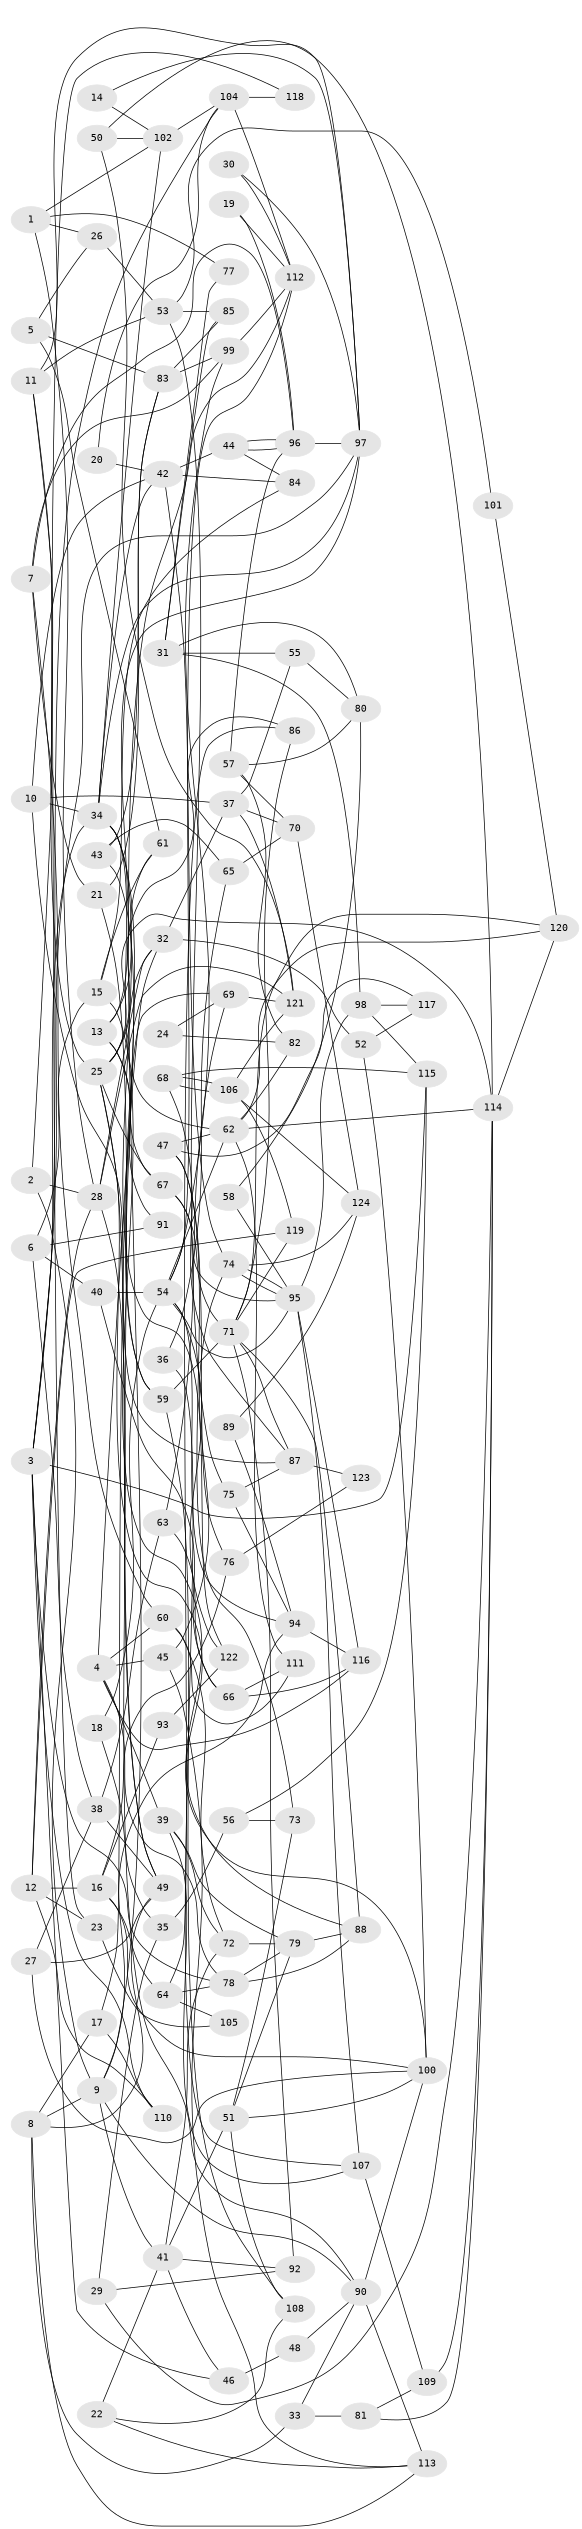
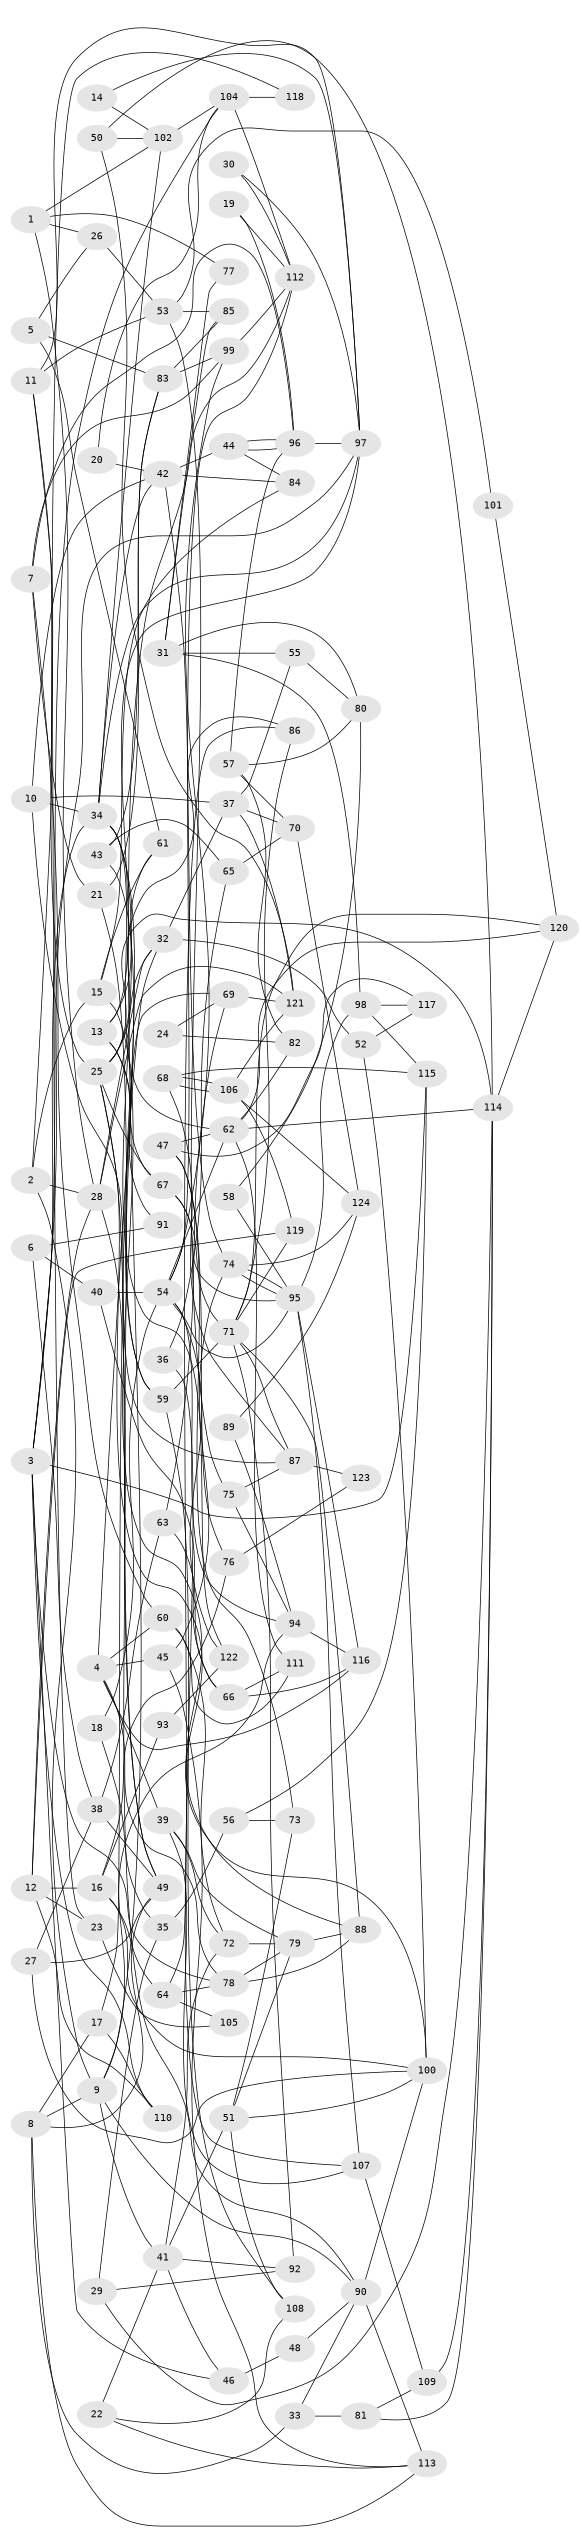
  graph {
    fontname="DejaVu Sans Mono"
    rankdir=LR
    node [color=gray90 fontname="DejaVu Sans Mono" style=filled]
    edge [fontname="DejaVu Sans Mono"]
    1
    26
    28
    77
    102
    53
    32
    90
    121
    104
    2
    9
    118
    41
    94
    112
    3
    34
    46
    78
    97
    110
    115
    42
    59
    62
    122
    48
    88
    79
    4
    39
    45
    60
    116
    37
    52
    107
    72
    113
    74
    111
    5
    61
    83
    99
    85
    6
    15
    38
    40
    91
    84
    49
    63
    54
    66
    7
    21
    96
    8
    17
    33
    69
    81
    92
    51
    100
    10
    87
    55
    70
    44
    123
    11
    23
    25
    105
    67
    86
    114
    75
    101
    12
    16
    119
    64
    76
    93
    13
    95
    71
    14
    18
    35
    56
    19
    20
    22
    108
    24
    82
    120
    27
    29
    30
    31
    80
    98
    117
    109
    73
    36
    65
    124
    43
    47
    50
    57
    58
    68
    106
    89
    1 -- 26
    1 -- 28
    1 -- 77
    1 -- 102
    26 -- 53
    28 -- 32
    28 -- 90
    28 -- 121
    102 -- 104
    53 -- 85
    53 -- 75
    53 -- 101
    32 -- 37
    32 -- 52
    90 -- 113
    90 -- 100
    104 -- 118
    104 -- 112
    2 -- 28
    2 -- 9
    2 -- 118
    9 -- 90
    9 -- 41
    9 -- 94
    9 -- 112
    41 -- 46
    41 -- 72
    41 -- 92
    41 -- 51
    94 -- 116
    3 -- 104
    3 -- 34
    3 -- 46
    3 -- 78
    3 -- 97
    3 -- 110
    3 -- 115
    34 -- 102
    34 -- 97
    34 -- 42
    34 -- 59
    34 -- 62
    34 -- 122
    46 -- 48
    78 -- 88
    78 -- 79
    42 -- 74
    42 -- 84
    42 -- 44
    59 -- 71
    59 -- 108
    62 -- 111
    62 -- 114
    62 -- 82
    62 -- 120
    48 -- 90
    79 -- 88
    4 -- 32
    4 -- 78
    4 -- 39
    4 -- 45
    4 -- 60
    4 -- 116
    39 -- 79
    39 -- 107
    39 -- 72
    45 -- 113
    45 -- 74
    60 -- 72
    60 -- 111
    37 -- 121
    37 -- 55
    37 -- 70
    52 -- 100
    52 -- 117
    107 -- 109
    72 -- 79
    74 -- 95
    74 -- 95
    74 -- 124
    5 -- 26
    5 -- 61
    5 -- 83
    83 -- 99
    83 -- 85
    99 -- 112
-   6 -- 15
+   2 -- 15
    6 -- 38
    6 -- 40
    6 -- 91
    15 -- 88
    15 -- 61
    15 -- 84
    38 -- 49
    38 -- 63
    40 -- 54
    40 -- 66
    63 -- 66
    63 -- 69
    54 -- 94
    54 -- 112
    54 -- 62
    54 -- 122
    54 -- 99
    54 -- 95
    66 -- 116
    66 -- 111
    7 -- 60
    7 -- 99
    7 -- 21
    7 -- 96
    21 -- 83
    21 -- 49
    96 -- 97
    8 -- 9
    8 -- 113
    8 -- 49
    8 -- 17
    8 -- 33
    17 -- 110
    17 -- 69
    33 -- 90
    33 -- 81
    69 -- 121
    81 -- 114
    81 -- 109
    51 -- 79
    51 -- 100
    51 -- 108
    51 -- 73
    10 -- 34
    10 -- 42
    10 -- 37
    10 -- 87
    87 -- 123
    55 -- 80
    70 -- 124
    44 -- 84
    44 -- 96
    44 -- 96
    11 -- 53
    11 -- 97
    11 -- 23
    11 -- 25
    23 -- 105
    25 -- 32
    25 -- 49
    25 -- 100
    25 -- 67
    25 -- 86
    25 -- 114
    67 -- 95
    67 -- 71
    114 -- 120
    75 -- 94
    75 -- 87
    101 -- 120
    12 -- 28
    12 -- 110
    12 -- 23
    12 -- 16
    12 -- 119
    16 -- 100
    16 -- 64
    16 -- 76
    16 -- 93
    64 -- 78
    64 -- 105
    64 -- 86
    76 -- 123
    93 -- 122
    13 -- 97
    13 -- 61
    13 -- 91
    13 -- 67
    95 -- 116
    95 -- 107
    95 -- 98
    71 -- 88
    71 -- 92
    71 -- 87
    71 -- 86
    71 -- 119
    71 -- 120
    14 -- 102
    14 -- 97
    18 -- 54
    18 -- 35
    35 -- 56
    56 -- 115
    56 -- 73
    19 -- 112
    19 -- 96
    20 -- 104
    20 -- 42
    22 -- 41
    22 -- 113
    22 -- 108
    24 -- 69
    24 -- 82
    27 -- 38
    27 -- 49
    27 -- 100
    29 -- 92
    29 -- 114
    29 -- 35
    30 -- 112
    30 -- 97
    31 -- 77
    31 -- 85
    31 -- 55
    31 -- 80
    31 -- 98
    98 -- 115
    98 -- 117
    109 -- 114
    36 -- 107
    36 -- 65
    65 -- 70
    43 -- 59
    43 -- 83
    43 -- 65
    47 -- 62
    47 -- 76
    47 -- 117
    47 -- 73
    50 -- 102
    50 -- 121
    50 -- 114
    57 -- 96
    57 -- 70
    57 -- 82
    57 -- 80
    58 -- 95
    58 -- 80
    68 -- 115
    68 -- 87
    68 -- 106
    68 -- 106
    106 -- 121
    106 -- 119
    106 -- 124
    89 -- 94
    89 -- 124
  }
